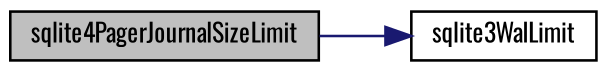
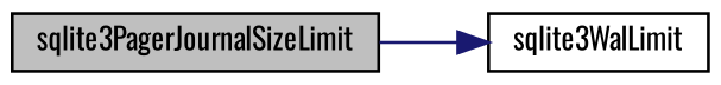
  digraph {
    rankdir=LR
    fontname=Oswald
    node [color=black fontname=Oswald fontsize=10 shape=record style=filled]
-   n1 [fillcolor=grey75 fontcolor=black height=0.2 label=sqlite4PagerJournalSizeLimit width=0.4]
+   n1 [fillcolor=grey75 fontcolor=black height=0.2 label=sqlite3PagerJournalSizeLimit width=0.4]
    n2 [fillcolor=white height=0.2 label=sqlite3WalLimit width=0.4]
    n1 -> n2 [color=midnightblue fontname=Oswald fontsize=10 labelfontname=FreeSans labelfontsize=10 style=solid]
  }
